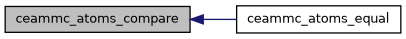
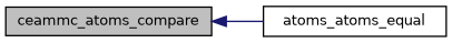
  digraph {
    rankdir=LR
    node [color=black fontname=Helvetica fontsize=10 shape=record style=filled]
    n1 [fillcolor=grey75 fontcolor=black height=0.2 label=ceammc_atoms_compare width=0.4]
-   n2 [fillcolor=white height=0.2 label=ceammc_atoms_equal width=0.4]
+   n2 [fillcolor=white height=0.2 label=atoms_atoms_equal width=0.4]
    n1 -> n2 [color=midnightblue dir=back fontname=Helvetica fontsize=10 labelfontname=Helvetica labelfontsize=10 style=solid]
  }
